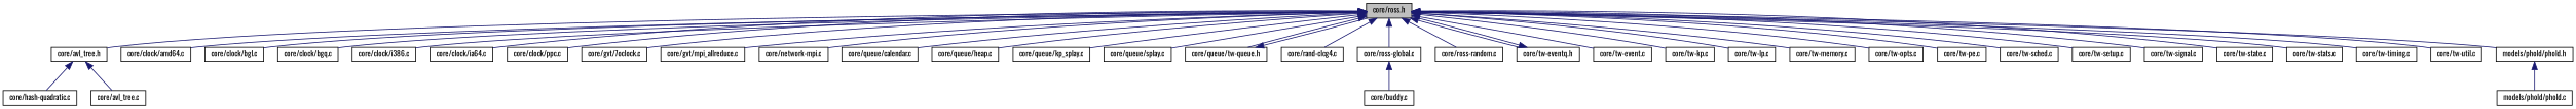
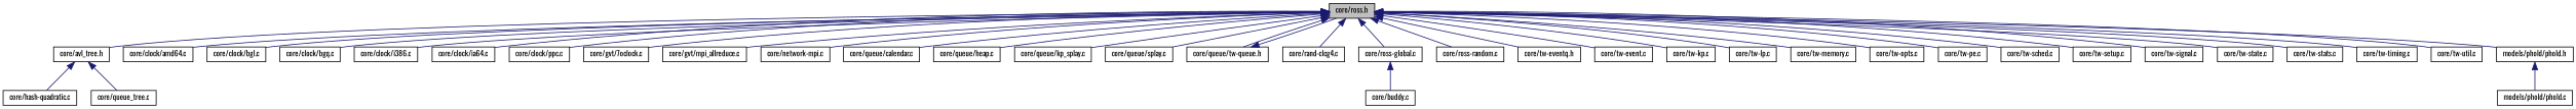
  digraph {
    fontname=Oswald
    node [color=black fillcolor=white fontname=Oswald fontsize=10 shape=record style=filled]
    edge [color=midnightblue dir=back fontname=Oswald fontsize=10 labelfontname=Helvetica labelfontsize=10 style=solid]
    n1 [fillcolor=grey75 fontcolor=black height=0.2 label="core/ross.h" width=0.4]
    n2 [height=0.2 label="core/avl_tree.h" width=0.4]
    n3 [height=0.2 label="core/clock/amd64.c" width=0.4]
    n4 [height=0.2 label="core/clock/bgl.c" width=0.4]
    n5 [height=0.2 label="core/clock/bgq.c" width=0.4]
    n6 [height=0.2 label="core/clock/i386.c" width=0.4]
    n7 [height=0.2 label="core/clock/ia64.c" width=0.4]
    n8 [height=0.2 label="core/clock/ppc.c" width=0.4]
    n9 [height=0.2 label="core/gvt/7oclock.c" width=0.4]
    n10 [height=0.2 label="core/gvt/mpi_allreduce.c" width=0.4]
    n11 [height=0.2 label="core/network-mpi.c" width=0.4]
    n12 [height=0.2 label="core/queue/calendar.c" width=0.4]
    n13 [height=0.2 label="core/queue/heap.c" width=0.4]
    n14 [height=0.2 label="core/queue/kp_splay.c" width=0.4]
    n15 [height=0.2 label="core/queue/splay.c" width=0.4]
    n16 [height=0.2 label="core/queue/tw-queue.h" width=0.4]
    n17 [height=0.2 label="core/rand-clcg4.c" width=0.4]
    n18 [height=0.2 label="core/ross-global.c" width=0.4]
    n19 [height=0.2 label="core/ross-random.c" width=0.4]
    n20 [height=0.2 label="core/tw-eventq.h" width=0.4]
    n21 [height=0.2 label="core/tw-event.c" width=0.4]
    n22 [height=0.2 label="core/tw-kp.c" width=0.4]
    n23 [height=0.2 label="core/tw-lp.c" width=0.4]
    n24 [height=0.2 label="core/tw-memory.c" width=0.4]
    n25 [height=0.2 label="core/tw-opts.c" width=0.4]
    n26 [height=0.2 label="core/tw-pe.c" width=0.4]
    n27 [height=0.2 label="core/tw-sched.c" width=0.4]
    n28 [height=0.2 label="core/tw-setup.c" width=0.4]
    n29 [height=0.2 label="core/tw-signal.c" width=0.4]
    n30 [height=0.2 label="core/tw-state.c" width=0.4]
    n31 [height=0.2 label="core/tw-stats.c" width=0.4]
    n32 [height=0.2 label="core/tw-timing.c" width=0.4]
    n33 [height=0.2 label="core/tw-util.c" width=0.4]
    n34 [height=0.2 label="models/phold/phold.h" width=0.4]
    n35 [height=0.2 label="core/hash-quadratic.c" width=0.4]
-   n36 [height=0.2 label="core/avl_tree.c" width=0.4]
+   n36 [height=0.2 label="core/queue_tree.c" width=0.4]
    n37 [height=0.2 label="core/buddy.c" width=0.4]
    n38 [height=0.2 label="models/phold/phold.c" width=0.4]
    n1 -> n2
    n1 -> n3
    n1 -> n4
    n1 -> n5
    n1 -> n6
    n1 -> n7
    n1 -> n8
    n1 -> n9
    n1 -> n10
    n1 -> n11
    n1 -> n12
    n1 -> n13
    n1 -> n14
    n1 -> n15
    n1 -> n16
    n1 -> n17
    n1 -> n18
    n1 -> n19
    n1 -> n20
    n1 -> n21
    n1 -> n22
    n1 -> n23
    n1 -> n24
    n1 -> n25
    n1 -> n26
    n1 -> n27
    n1 -> n28
    n1 -> n29
    n1 -> n30
    n1 -> n31
    n1 -> n32
    n1 -> n33
    n1 -> n34
    n2 -> n35
    n2 -> n36
    n16 -> n1
    n18 -> n37
-   n20 -> n1
    n34 -> n38
  }
